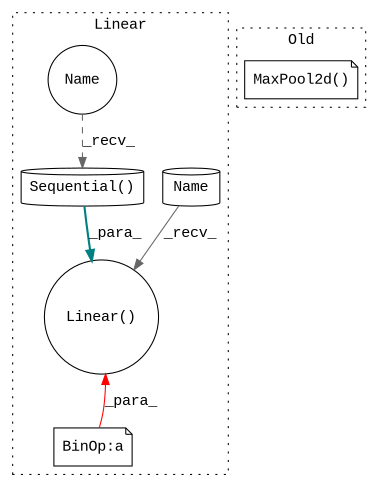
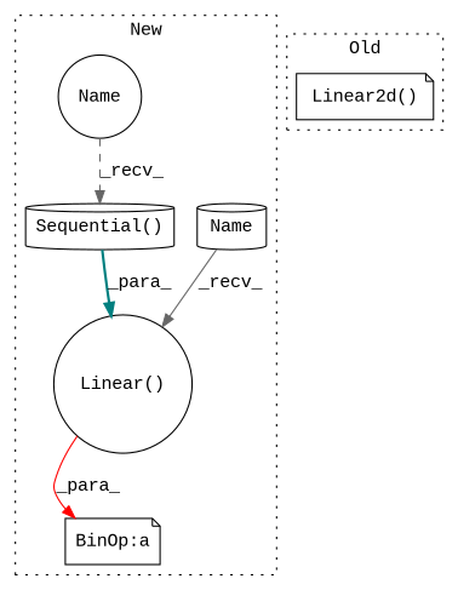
  digraph {
    fontname="Liberation Mono"
    node [a=75 fontname="Liberation Mono" l=2 shape=cylinder]
    edge [color=gray40 fontname="Liberation Mono" style=solid]
    n1 [l="27,10" label="Sequential()" s="1106,1296"]
    n2 [l="10,1" label="Linear()" s="1133,1178" shape=circle]
    n3 [a=82 l=3 label="BinOp:a" s=1154 shape=note]
    n4 [a=87 label=Name s=1133]
    n5 [a=87 label=Name s=1106 shape=circle]
-   n6 [l="13,1" label="MaxPool2d()" s="649,666" shape=note]
+   n6 [l="13,1" label="Linear2d()" s="649,666" shape=note]
    subgraph cluster_1 {
-     label=Linear
+     label=New
      style=dotted
      n1
      n2
      n3
      n4
      n5
    }
    subgraph cluster_2 {
      label=Old
      style=dotted
      n6
    }
    n1 -> n2 [color=teal label=_para_ style=bold]
-   n3 -> n2 [color=red label=_para_]
+   n2 -> n3 [color=red label=_para_]
    n4 -> n2 [label=_recv_]
    n5 -> n1 [label=_recv_ style=dashed]
  }
